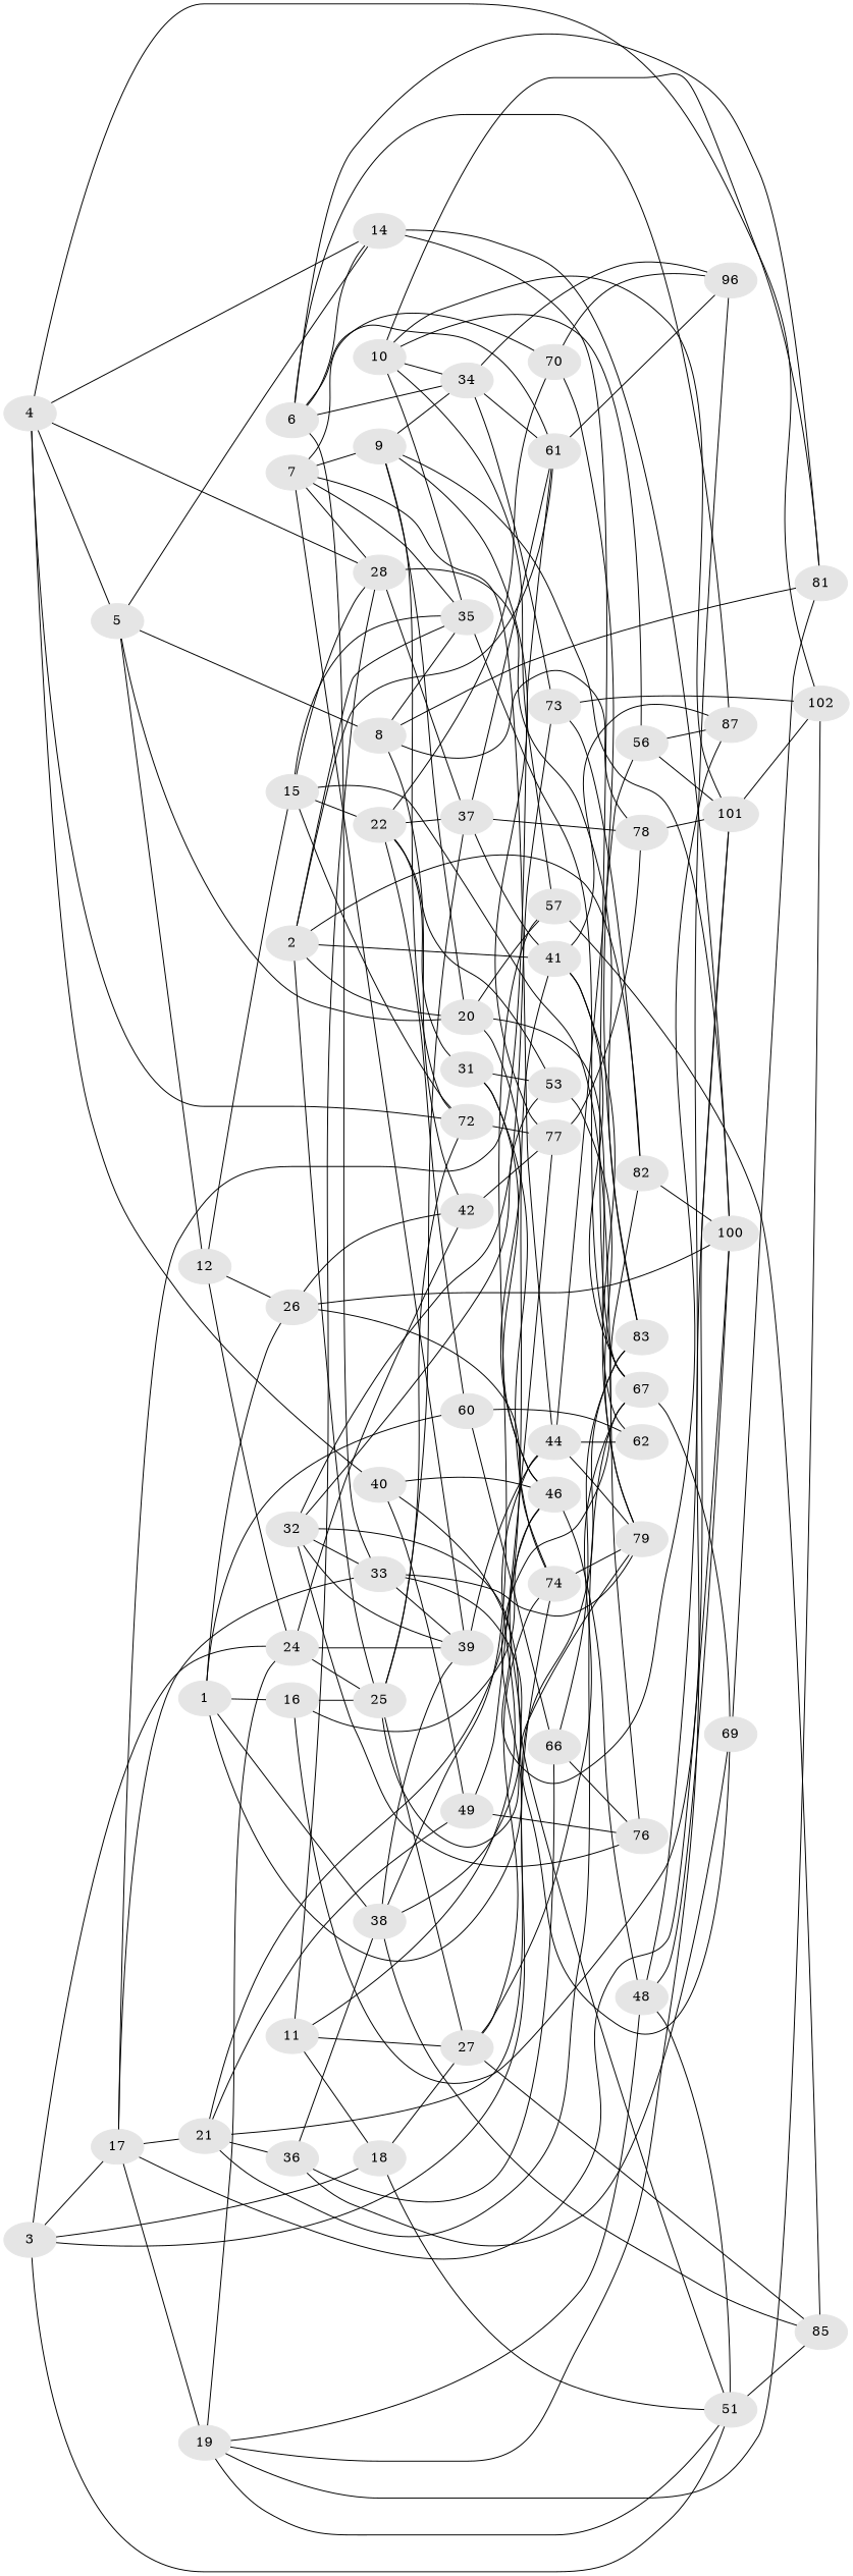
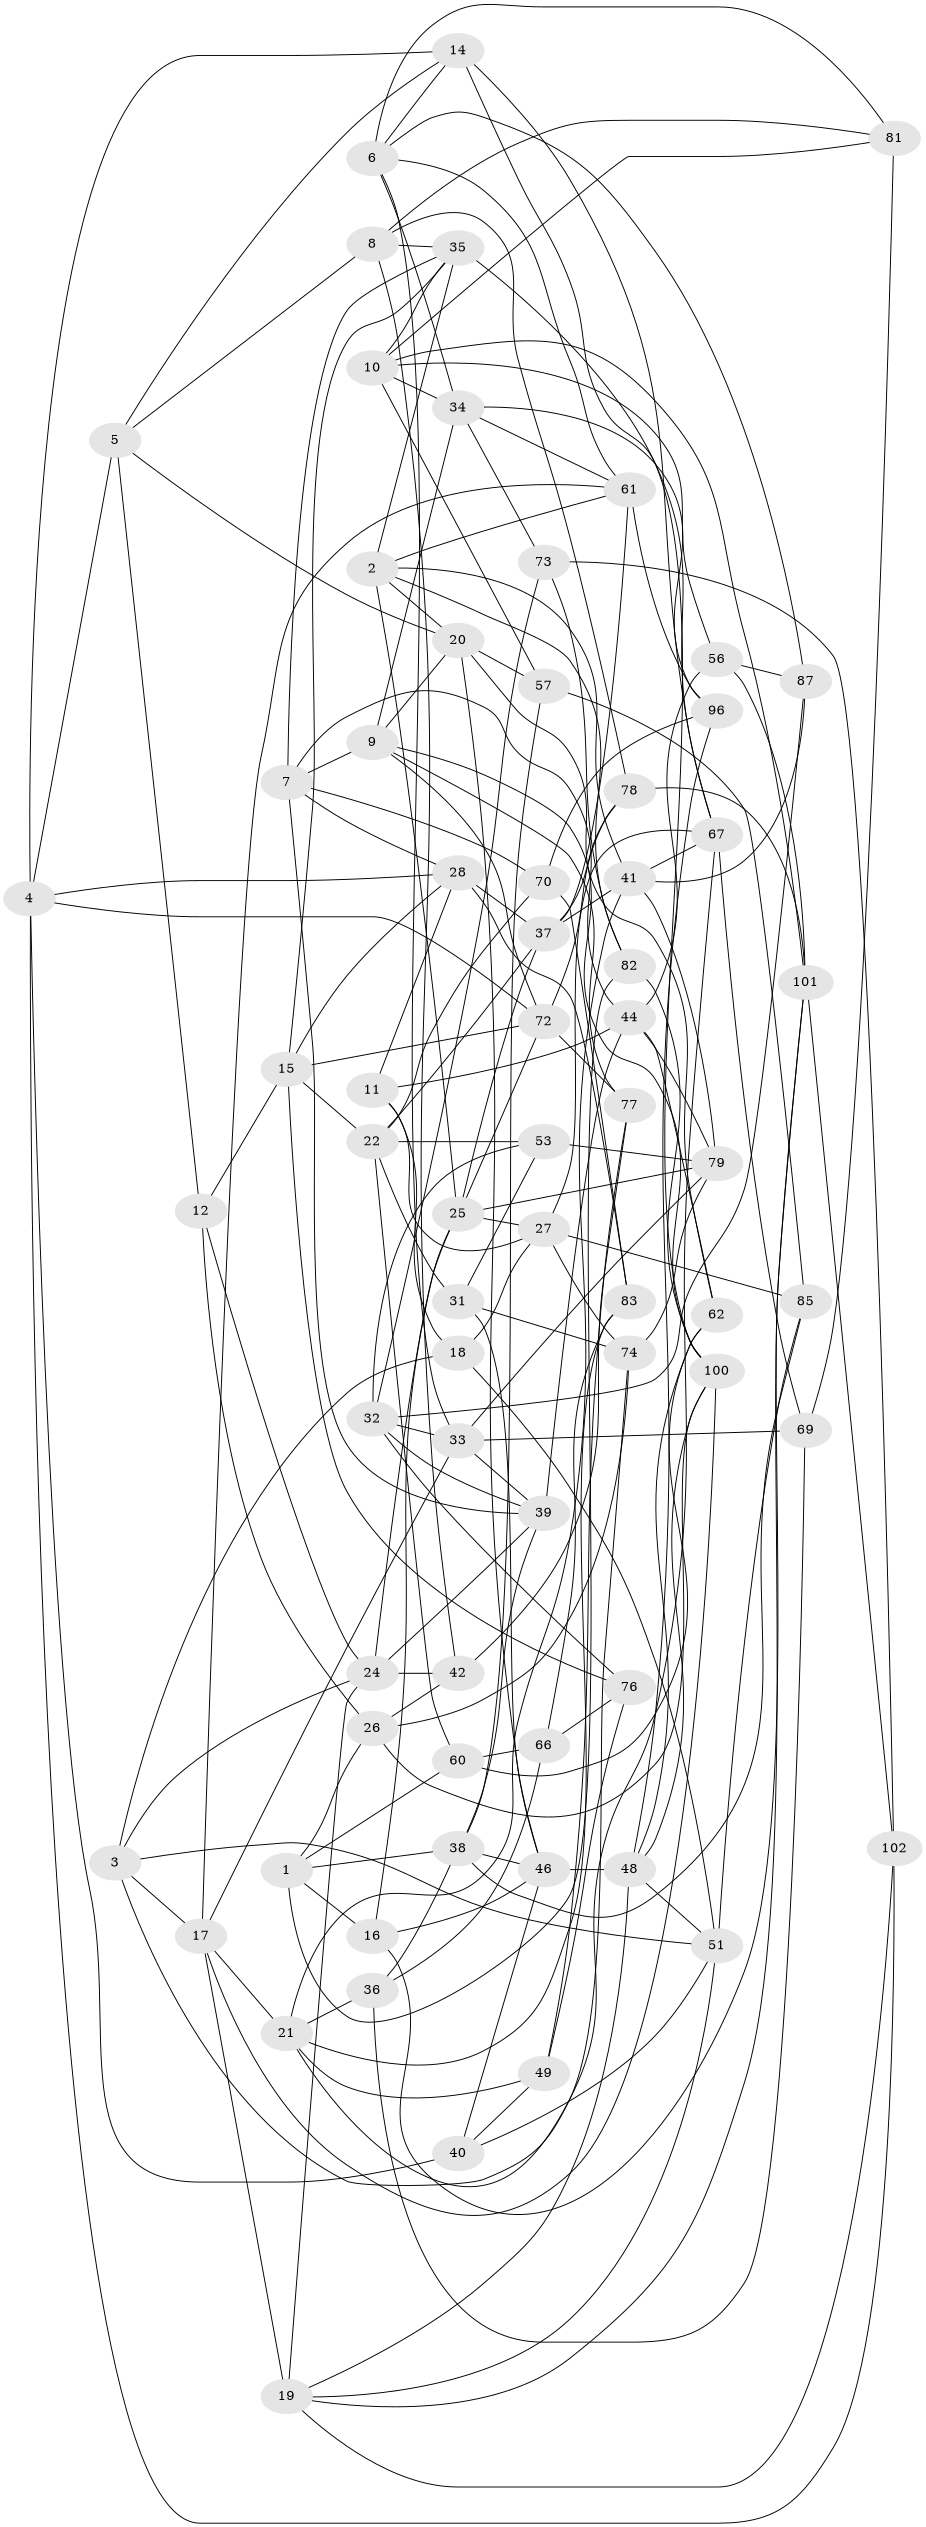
  graph {
    rankdir=LR
    node [color=gray90 style=filled]
    1 [super="+52"]
    16
    26 [super="+59"]
    38 [super="+98"]
    60
    82
    25 [super="+65"]
    101 [super="+109"]
    46 [super="+89"]
    74 [super="+87"]
    42 [super="+54"]
    100 [super="+111"]
    39 [super="+105"]
    57
    85
    62
    66
    2 [super="+13"]
    20 [super="+23"]
    35 [super="+106"]
    41 [super="+71"]
    61 [super="+95"]
    72 [super="+97"]
    27 [super="+107"]
    37 [super="+55"]
    79 [super="+99"]
    67 [super="+92"]
    n28 [label=87]
    96
    3 [super="+110"]
    17 [super="+84"]
    18
    24 [super="+103"]
    51 [super="+63"]
    33 [super="+94"]
    19 [super="+75"]
    21 [super="+93"]
    4 [super="+50"]
    5 [super="+29"]
    14 [super="+43"]
    28 [super="+47"]
    40
    102
    8 [super="+68"]
    12
    83
    49
    78
    77
    81
    15 [super="+45"]
    6 [super="+86"]
    34 [super="+58"]
    69
    73
    7 [super="+64"]
    9 [super="+30"]
    44 [super="+108"]
    70
    56
    10 [super="+88"]
    11
    22 [super="+90"]
    76
    31
    53
    48 [super="+91"]
    36
    32 [super="+104"]
    1 -- 16
    1 -- 26 [weight=2]
    1 -- 38
    1 -- 60
    1 -- 82
    16 -- 25
    16 -- 101
    16 -- 46
    26 -- 74
    26 -- 42
    26 -- 100
    38 -- 46
    38 -- 39
    38 -- 57
    38 -- 85
    60 -- 62
    60 -- 66
    82 -- 100
    25 -- 72
    25 -- 27
    25 -- 37
    25 -- 79
    101 -- 102
    46 -- 48
    74 -- 79
    42 -- 77
    39 -- 44
    57 -- 85
    66 -- 83
    66 -- 76
    2 -- 82
    2 -- 25
    2 -- 20
    2 -- 35
    2 -- 41
    2 -- 61
    20 -- 46
    20 -- 57
    20 -- 62
    35 -- 67
    41 -- 79
    41 -- 67
    41 -- n28
    61 -- 96
-   77 -- 78
+   72 -- 78
    72 -- 77
    27 -- 74
    27 -- 85
    27 -- 67
    37 -- 41
    37 -- 61
    37 -- 78
    67 -- 69
    3 -- 74 [weight=2]
    3 -- 17
    3 -- 18
    3 -- 24
    3 -- 51
    17 -- 100
    17 -- 61
    17 -- 33
    17 -- 19
    17 -- 21
    18 -- 27
    18 -- 51
    24 -- 25
    24 -- 42
    24 -- 39
    51 -- 85
    33 -- 39
    33 -- 79
    33 -- 69
    19 -- 101
    19 -- 24
    19 -- 51
    19 -- 102
    19 -- 48
    21 -- 41
    21 -- 67
    21 -- 83
    21 -- 49
    21 -- 36
    4 -- 72
    4 -- 5
    4 -- 14
    4 -- 28
    4 -- 40
    4 -- 102
    5 -- 20
    5 -- 14 [weight=2]
    5 -- 8
    5 -- 12
    14 -- 100
    14 -- 67
    28 -- 37
    28 -- 83
    40 -- 46
    40 -- 51
    40 -- 49
    8 -- 42 [weight=2]
    8 -- 35
    8 -- 78
    8 -- 81
    12 -- 26
    12 -- 24
    12 -- 15
    49 -- 77
    49 -- 76
    78 -- 101
    15 -- 35
    15 -- 72
    15 -- 28
    15 -- 22
    15 -- 76
    6 -- 61
    6 -- n28
    6 -- 33
    6 -- 14
    6 -- 81
    6 -- 34
    34 -- 61
    34 -- 96
    34 -- 73
    69 -- 81
    73 -- 82
    73 -- 102
    7 -- 39
    7 -- 35
    7 -- 28
    7 -- 9
    7 -- 44
    7 -- 70
    9 -- 100
    9 -- 20
    9 -- 72
    9 -- 77
    9 -- 34
    44 -- 62
    44 -- 79
    44 -- 56
    70 -- 96
    70 -- 83
    56 -- 101
    56 -- n28
    10 -- 101
    10 -- 57
    10 -- 35
    10 -- 81
    10 -- 34
    10 -- 56
    11 -- 27
    11 -- 18
    11 -- 28
    11 -- 44
    22 -- 60
    22 -- 37
    22 -- 70
    22 -- 31
    22 -- 53
    31 -- 46
    31 -- 74
    31 -- 53
    53 -- 79
    48 -- 100
+   48 -- 62
    48 -- 96
    48 -- 51
    36 -- 38
    36 -- 66
    36 -- 69
    32 -- 39
    32 -- n28
    32 -- 33
    32 -- 73
    32 -- 76
    32 -- 53
  }
